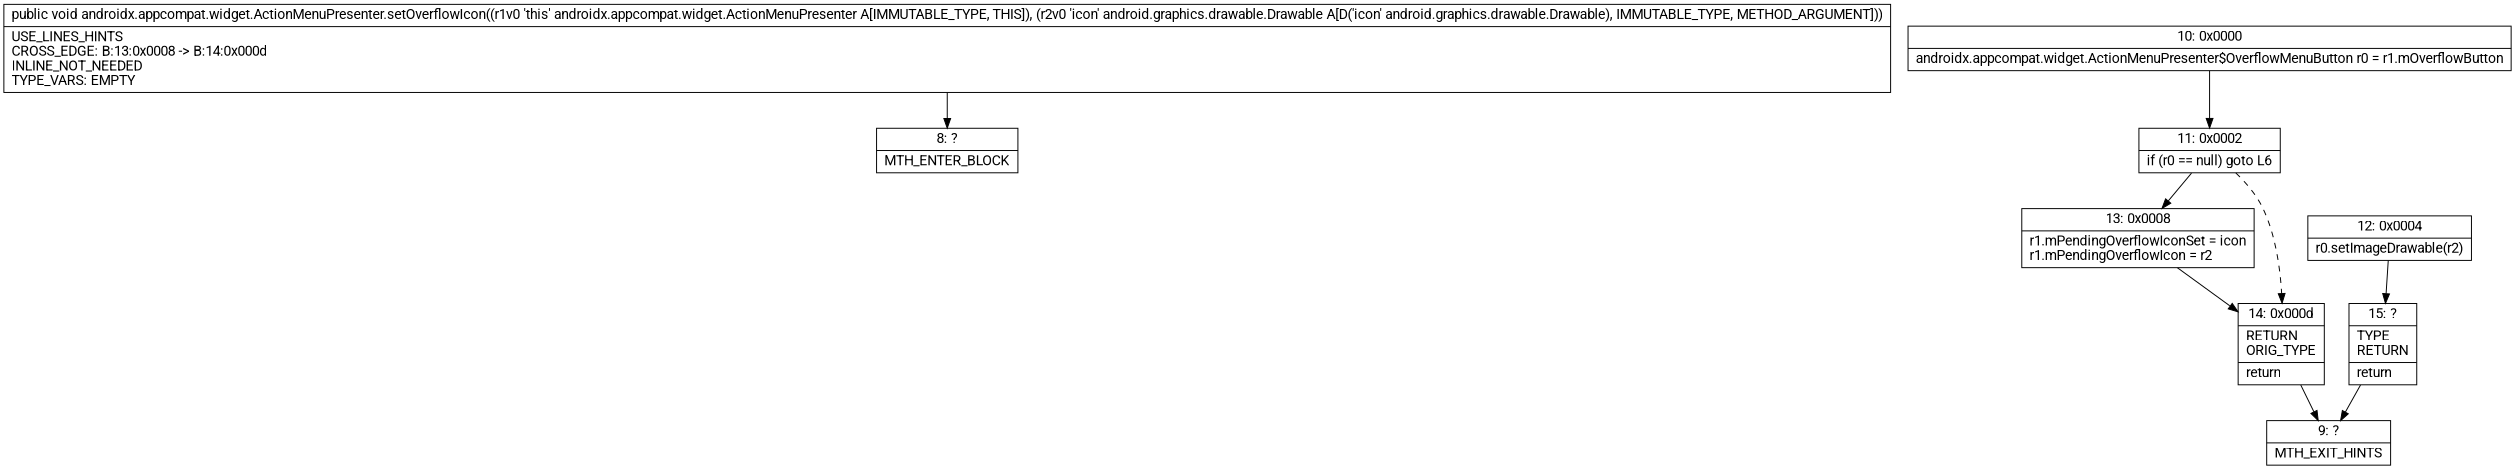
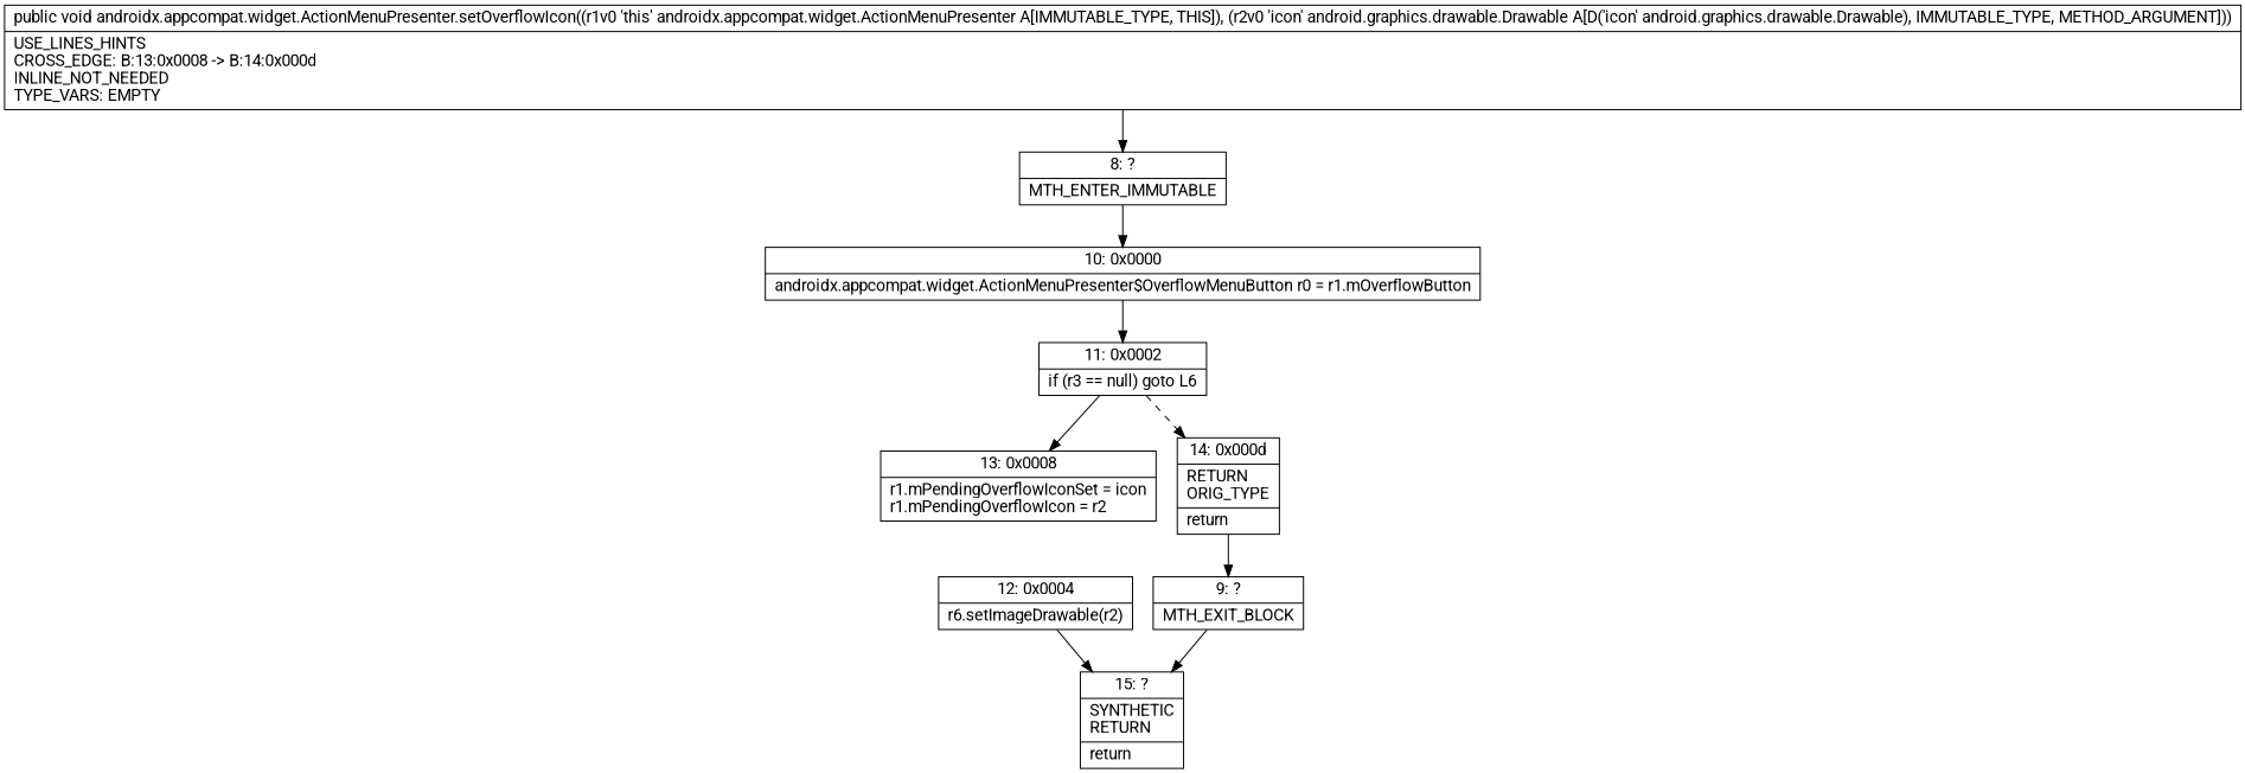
  digraph {
    fontname=Roboto
    node [fontname=Roboto shape=record]
    edge [fontname=Roboto]
-   n1 [label="{8\:\ ?|MTH_ENTER_BLOCK\l}"]
+   n1 [label="{8\:\ ?|MTH_ENTER_IMMUTABLE\l}"]
    n2 [label="{10\:\ 0x0000|androidx.appcompat.widget.ActionMenuPresenter$OverflowMenuButton r0 = r1.mOverflowButton\l}"]
-   n3 [label="{11\:\ 0x0002|if (r0 == null) goto L6\l}"]
+   n3 [label="{11\:\ 0x0002|if (r3 == null) goto L6\l}"]
    n4 [label="{13\:\ 0x0008|r1.mPendingOverflowIconSet = icon\lr1.mPendingOverflowIcon = r2\l}"]
    n5 [label="{14\:\ 0x000d|RETURN\lORIG_TYPE\l|return\l}"]
-   n6 [label="{12\:\ 0x0004|r0.setImageDrawable(r2)\l}"]
-   n7 [label="{15\:\ ?|TYPE\lRETURN\l|return\l}"]
-   n8 [label="{9\:\ ?|MTH_EXIT_HINTS\l}"]
+   n6 [label="{12\:\ 0x0004|r6.setImageDrawable(r2)\l}"]
+   n7 [label="{15\:\ ?|SYNTHETIC\lRETURN\l|return\l}"]
+   n8 [label="{9\:\ ?|MTH_EXIT_BLOCK\l}"]
    n9 [label="{public void androidx.appcompat.widget.ActionMenuPresenter.setOverflowIcon((r1v0 'this' androidx.appcompat.widget.ActionMenuPresenter A[IMMUTABLE_TYPE, THIS]), (r2v0 'icon' android.graphics.drawable.Drawable A[D('icon' android.graphics.drawable.Drawable), IMMUTABLE_TYPE, METHOD_ARGUMENT]))  | USE_LINES_HINTS\lCROSS_EDGE: B:13:0x0008 \-\> B:14:0x000d\lINLINE_NOT_NEEDED\lTYPE_VARS: EMPTY\l}"]
+   n1 -> n2
    n2 -> n3
    n3 -> n4
    n3 -> n5 [style=dashed]
-   n4 -> n5
    n5 -> n8
    n6 -> n7
-   n7 -> n8
+   n8 -> n7
    n9 -> n1
  }
